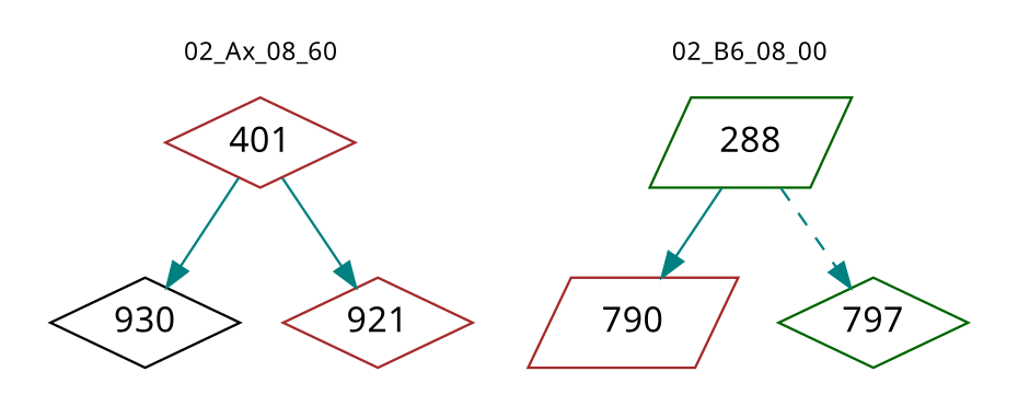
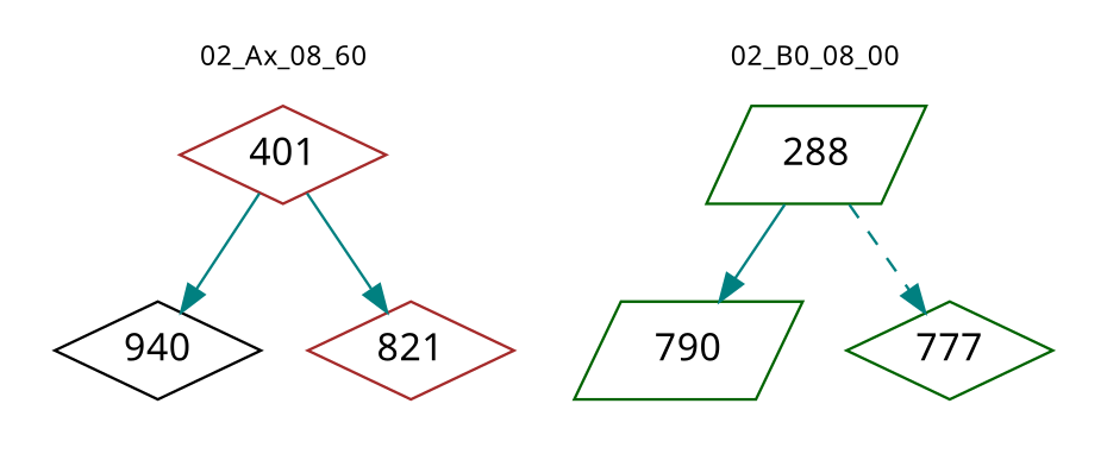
  digraph {
    fontname="Noto Sans"
    node [color=brown fontname="Noto Sans" shape=diamond]
    edge [color=teal fontname="Noto Sans" style=solid]
    n1 [label=401]
-   n2 [color=black label=930]
-   n3 [label=921]
+   n2 [color=black label=940]
+   n3 [label=821]
    n4 [color=darkgreen label=288 shape=parallelogram]
-   n5 [label=790 shape=parallelogram]
-   n6 [color=darkgreen label=797]
+   n5 [color=darkgreen label=790 shape=parallelogram]
+   n6 [color=darkgreen label=777]
    subgraph cluster_1 {
      color=white
      fontsize=10
      label="02_Ax_08_60"
      n1
      n2
      n3
    }
    subgraph cluster_2 {
      color=white
      fontsize=10
-     label="02_B6_08_00"
+     label="02_B0_08_00"
      n4
      n5
      n6
    }
    n1 -> n2
    n1 -> n3
    n4 -> n5
    n4 -> n6 [style=dashed]
  }
